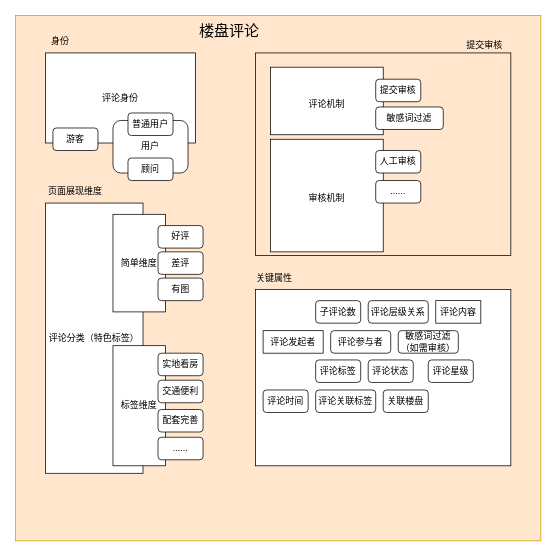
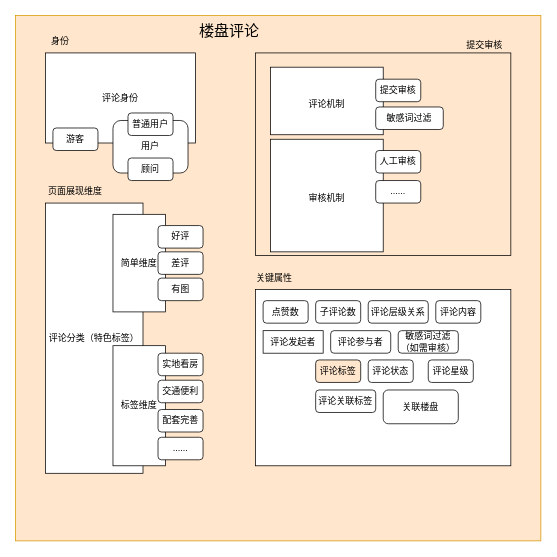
  <mxCell id="0" />
  <mxCell id="1" parent="0" />
  <mxCell id="2" value="" style="whiteSpace=wrap;html=1;aspect=fixed;fillColor=#ffe6cc;strokeColor=#d79b00;" parent="1" vertex="1"><mxGeometry x="20" y="20" width="700" height="700" as="geometry" /></mxCell>
  <mxCell id="3" value="评论身份" style="rounded=0;whiteSpace=wrap;html=1;" parent="1" vertex="1"><mxGeometry x="60" y="70" width="200" height="120" as="geometry" /></mxCell>
  <mxCell id="4" value="游客" style="rounded=1;whiteSpace=wrap;html=1;" parent="1" vertex="1"><mxGeometry x="70" y="170" width="60" height="30" as="geometry" /></mxCell>
  <mxCell id="5" value="用户" style="rounded=1;whiteSpace=wrap;html=1;" parent="1" vertex="1"><mxGeometry x="150" y="160" width="100" height="70" as="geometry" /></mxCell>
  <mxCell id="6" value="评论分类（特色标签）" style="rounded=0;whiteSpace=wrap;html=1;" parent="1" vertex="1"><mxGeometry x="60" y="270" width="130" height="360" as="geometry" /></mxCell>
  <mxCell id="7" value="普通用户" style="rounded=1;whiteSpace=wrap;html=1;" parent="1" vertex="1"><mxGeometry x="170" y="150" width="60" height="30" as="geometry" /></mxCell>
  <mxCell id="8" value="顾问" style="rounded=1;whiteSpace=wrap;html=1;" parent="1" vertex="1"><mxGeometry x="170" y="210" width="60" height="30" as="geometry" /></mxCell>
  <mxCell id="9" value="简单维度" style="rounded=0;whiteSpace=wrap;html=1;" parent="1" vertex="1"><mxGeometry x="150" y="285" width="70" height="130" as="geometry" /></mxCell>
  <mxCell id="10" value="好评" style="rounded=1;whiteSpace=wrap;html=1;" parent="1" vertex="1"><mxGeometry x="210" y="300" width="60" height="30" as="geometry" /></mxCell>
  <mxCell id="11" value="差评" style="rounded=1;whiteSpace=wrap;html=1;" parent="1" vertex="1"><mxGeometry x="210" y="335" width="60" height="30" as="geometry" /></mxCell>
  <mxCell id="12" value="有图" style="rounded=1;whiteSpace=wrap;html=1;" parent="1" vertex="1"><mxGeometry x="210" y="370" width="60" height="30" as="geometry" /></mxCell>
  <mxCell id="13" value="标签维度" style="rounded=0;whiteSpace=wrap;html=1;" parent="1" vertex="1"><mxGeometry x="150" y="460" width="70" height="160" as="geometry" /></mxCell>
  <mxCell id="14" value="实地看房" style="rounded=1;whiteSpace=wrap;html=1;" parent="1" vertex="1"><mxGeometry x="210" y="470" width="60" height="30" as="geometry" /></mxCell>
  <mxCell id="15" value="交通便利" style="rounded=1;whiteSpace=wrap;html=1;" parent="1" vertex="1"><mxGeometry x="210" y="506" width="60" height="30" as="geometry" /></mxCell>
  <mxCell id="16" value="配套完善" style="rounded=1;whiteSpace=wrap;html=1;" parent="1" vertex="1"><mxGeometry x="210" y="545" width="60" height="30" as="geometry" /></mxCell>
  <mxCell id="17" value="......" style="rounded=1;whiteSpace=wrap;html=1;" parent="1" vertex="1"><mxGeometry x="210" y="582" width="60" height="30" as="geometry" /></mxCell>
  <mxCell id="18" value="楼盘评论" style="text;html=1;strokeColor=none;fillColor=none;align=center;verticalAlign=middle;whiteSpace=wrap;rounded=0;fontSize=20;" parent="1" vertex="1"><mxGeometry x="250" y="30" width="110" height="20" as="geometry" /></mxCell>
  <mxCell id="19" value="&lt;font style=&quot;font-size: 12px&quot;&gt;评论机制&lt;/font&gt;" style="rounded=0;whiteSpace=wrap;html=1;fontSize=20;fillColor=#ffffff;gradientColor=none;" parent="1" vertex="1"><mxGeometry x="360" y="89" width="150" height="90" as="geometry" /></mxCell>
  <mxCell id="20" value="提交审核" style="rounded=1;whiteSpace=wrap;html=1;" parent="1" vertex="1"><mxGeometry x="500" y="105" width="60" height="30" as="geometry" /></mxCell>
  <mxCell id="21" value="敏感词过滤" style="rounded=1;whiteSpace=wrap;html=1;" parent="1" vertex="1"><mxGeometry x="500" y="142" width="90" height="30" as="geometry" /></mxCell>
  <mxCell id="22" value="&lt;font style=&quot;font-size: 12px&quot;&gt;审核机制&lt;/font&gt;" style="whiteSpace=wrap;html=1;aspect=fixed;fontSize=20;fillColor=#ffffff;gradientColor=none;" parent="1" vertex="1"><mxGeometry x="360" y="185" width="150" height="150" as="geometry" /></mxCell>
  <mxCell id="23" value="人工审核" style="rounded=1;whiteSpace=wrap;html=1;" parent="1" vertex="1"><mxGeometry x="500" y="200" width="60" height="30" as="geometry" /></mxCell>
  <mxCell id="24" value="......" style="rounded=1;whiteSpace=wrap;html=1;" parent="1" vertex="1"><mxGeometry x="500" y="240" width="60" height="30" as="geometry" /></mxCell>
  <mxCell id="25" value="" style="rounded=0;whiteSpace=wrap;html=1;" parent="1" vertex="1"><mxGeometry x="340" y="385" width="340" height="235" as="geometry" /></mxCell>
  <mxCell id="26" value="关键属性" style="text;html=1;strokeColor=none;fillColor=none;align=center;verticalAlign=middle;whiteSpace=wrap;rounded=0;" parent="1" vertex="1"><mxGeometry x="340" y="360" width="50" height="20" as="geometry" /></mxCell>
+ <mxCell id="27" value="点赞数" style="rounded=1;whiteSpace=wrap;html=1;" parent="1" vertex="1"><mxGeometry x="350" y="400" width="60" height="30" as="geometry" /></mxCell>
  <mxCell id="28" value="子评论数" style="rounded=1;whiteSpace=wrap;html=1;" parent="1" vertex="1"><mxGeometry x="420" y="400" width="60" height="30" as="geometry" /></mxCell>
  <mxCell id="29" value="评论层级关系" style="rounded=1;whiteSpace=wrap;html=1;" parent="1" vertex="1"><mxGeometry x="490" y="400" width="80" height="30" as="geometry" /></mxCell>
  <mxCell id="30" value="评论关联标签" style="rounded=1;whiteSpace=wrap;html=1;" parent="1" vertex="1"><mxGeometry x="420" y="519" width="80" height="30" as="geometry" /></mxCell>
  <mxCell id="31" value="评论发起者" style="whiteSpace=wrap;html=1;rounded=0;" parent="1" vertex="1"><mxGeometry x="350" y="440" width="80" height="30" as="geometry" /></mxCell>
  <mxCell id="32" value="评论参与者" style="rounded=1;whiteSpace=wrap;html=1;" parent="1" vertex="1"><mxGeometry x="440" y="440" width="80" height="30" as="geometry" /></mxCell>
  <mxCell id="33" value="敏感词过滤（如需审核）" style="rounded=1;whiteSpace=wrap;html=1;" parent="1" vertex="1"><mxGeometry x="530" y="440" width="80" height="30" as="geometry" /></mxCell>
  <mxCell id="34" value="页面展现维度" style="text;html=1;strokeColor=none;fillColor=none;align=center;verticalAlign=middle;whiteSpace=wrap;rounded=0;" vertex="1" parent="1"><mxGeometry x="60" y="245" width="80" height="20" as="geometry" /></mxCell>
  <mxCell id="35" value="身份" style="text;html=1;strokeColor=none;fillColor=none;align=center;verticalAlign=middle;whiteSpace=wrap;rounded=0;" vertex="1" parent="1"><mxGeometry x="60" y="45" width="40" height="20" as="geometry" /></mxCell>
  <mxCell id="36" value="" style="rounded=0;whiteSpace=wrap;html=1;fillColor=none;" vertex="1" parent="1"><mxGeometry x="340" y="70" width="340" height="270" as="geometry" /></mxCell>
  <mxCell id="37" value="提交审核" style="text;html=1;strokeColor=none;fillColor=none;align=center;verticalAlign=middle;whiteSpace=wrap;rounded=0;" vertex="1" parent="1"><mxGeometry x="620" y="50" width="50" height="20" as="geometry" /></mxCell>
- <mxCell id="38" value="评论内容" style="whiteSpace=wrap;html=1;rounded=0;" vertex="1" parent="1"><mxGeometry x="580" y="400" width="60" height="30" as="geometry" /></mxCell>
+ <mxCell id="38" value="评论内容" style="rounded=1;whiteSpace=wrap;html=1;" vertex="1" parent="1"><mxGeometry x="580" y="400" width="60" height="30" as="geometry" /></mxCell>
  <mxCell id="39" value="评论状态" style="rounded=1;whiteSpace=wrap;html=1;" vertex="1" parent="1"><mxGeometry x="490" y="479" width="60" height="30" as="geometry" /></mxCell>
  <mxCell id="40" value="评论星级" style="rounded=1;whiteSpace=wrap;html=1;" vertex="1" parent="1"><mxGeometry x="570" y="479" width="60" height="30" as="geometry" /></mxCell>
- <mxCell id="41" value="评论时间" style="rounded=1;whiteSpace=wrap;html=1;" vertex="1" parent="1"><mxGeometry x="350" y="519" width="60" height="30" as="geometry" /></mxCell>
- <mxCell id="42" value="评论标签" style="rounded=1;whiteSpace=wrap;html=1;" vertex="1" parent="1"><mxGeometry x="420" y="479" width="60" height="30" as="geometry" /></mxCell>
- <mxCell id="43" value="关联楼盘" style="rounded=1;whiteSpace=wrap;html=1;" vertex="1" parent="1"><mxGeometry x="510" y="519" width="60" height="30" as="geometry" /></mxCell>
+ <mxCell id="42" value="评论标签" style="rounded=1;whiteSpace=wrap;html=1;fillColor=#ffe6cc;" vertex="1" parent="1"><mxGeometry x="420" y="479" width="60" height="30" as="geometry" /></mxCell>
+ <mxCell id="43" value="关联楼盘" style="rounded=1;whiteSpace=wrap;html=1;" vertex="1" parent="1"><mxGeometry x="510" y="519" width="100" height="45" as="geometry" /></mxCell>
